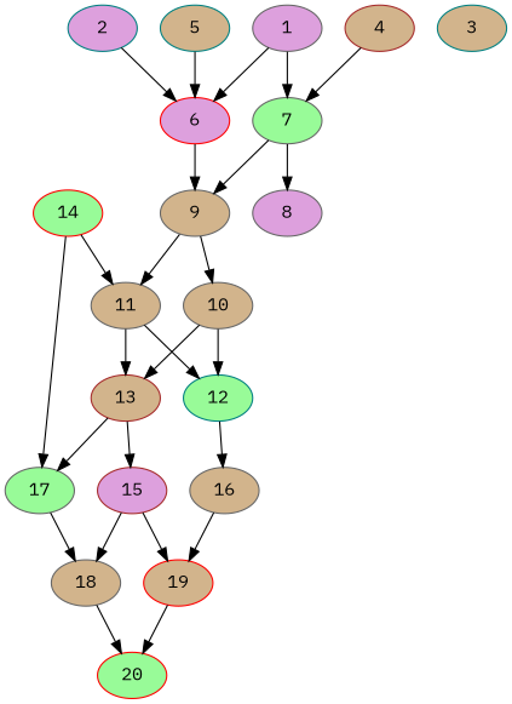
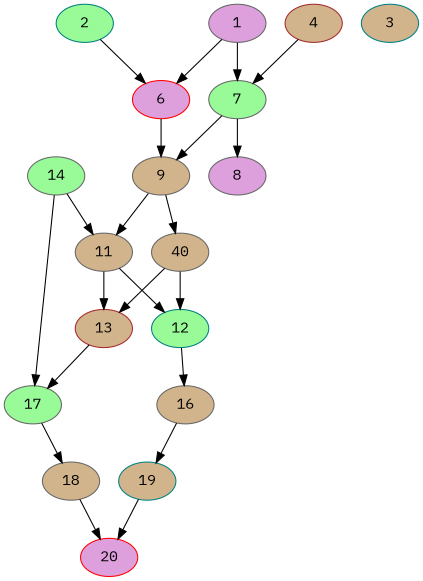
  digraph {
    fontname="IBM Plex Mono"
    node [alpha=0.01 color=gray40 fillcolor=tan fontname="IBM Plex Mono" style=filled]
    edge [fontname="IBM Plex Mono"]
    1 [alpha=0.09 expect_size=12197888 fillcolor=plum]
    6 [alpha=0.04 color=red expect_size=42746880 fillcolor=plum]
    7 [expect_size=35431424 fillcolor=palegreen]
    9 [expect_size=10600448]
    8 [expect_size=47779840 fillcolor=plum]
-   10 [alpha=0.03 expect_size=27791360]
+   10 [alpha=0.03 expect_size=27791360 label=40]
    11 [alpha=0.09 expect_size=25626624]
-   2 [alpha=0.13 color=teal expect_size=49102848 fillcolor=plum]
+   2 [alpha=0.13 color=teal expect_size=49102848 fillcolor=palegreen]
    3 [alpha=0.08 color=teal expect_size=5943296]
    4 [alpha=0.07 color=brown expect_size=41854976]
-   5 [alpha=0.11 color=teal expect_size=29841408]
    12 [alpha=0.07 color=teal expect_size=47728640 fillcolor=palegreen]
    13 [alpha=0.11 color=brown expect_size=31091712]
    16 [alpha=0.05 expect_size=45330432]
-   15 [alpha=0.03 color=brown expect_size=19946496 fillcolor=plum]
    17 [expect_size=7763968 fillcolor=palegreen]
-   14 [alpha=0.05 color=red expect_size=49686528 fillcolor=palegreen]
-   19 [alpha=0.03 color=red expect_size=11681792]
+   14 [alpha=0.05 expect_size=49686528 fillcolor=palegreen]
+   19 [alpha=0.03 color=teal expect_size=11681792]
    18 [alpha=0.02 expect_size=10409984]
-   20 [alpha=0.14 color=red expect_size=15144960 fillcolor=palegreen]
+   20 [alpha=0.14 color=red expect_size=15144960 fillcolor=plum]
    1 -> 6
    1 -> 7
    6 -> 9
    7 -> 9
    7 -> 8
    9 -> 10
    9 -> 11
    10 -> 12
    10 -> 13
    11 -> 12
    11 -> 13
    2 -> 6
    4 -> 7
-   5 -> 6
    12 -> 16
-   13 -> 15
    13 -> 17
    16 -> 19
-   15 -> 19
-   15 -> 18
    17 -> 18
    14 -> 11
    14 -> 17
    19 -> 20
    18 -> 20
  }
